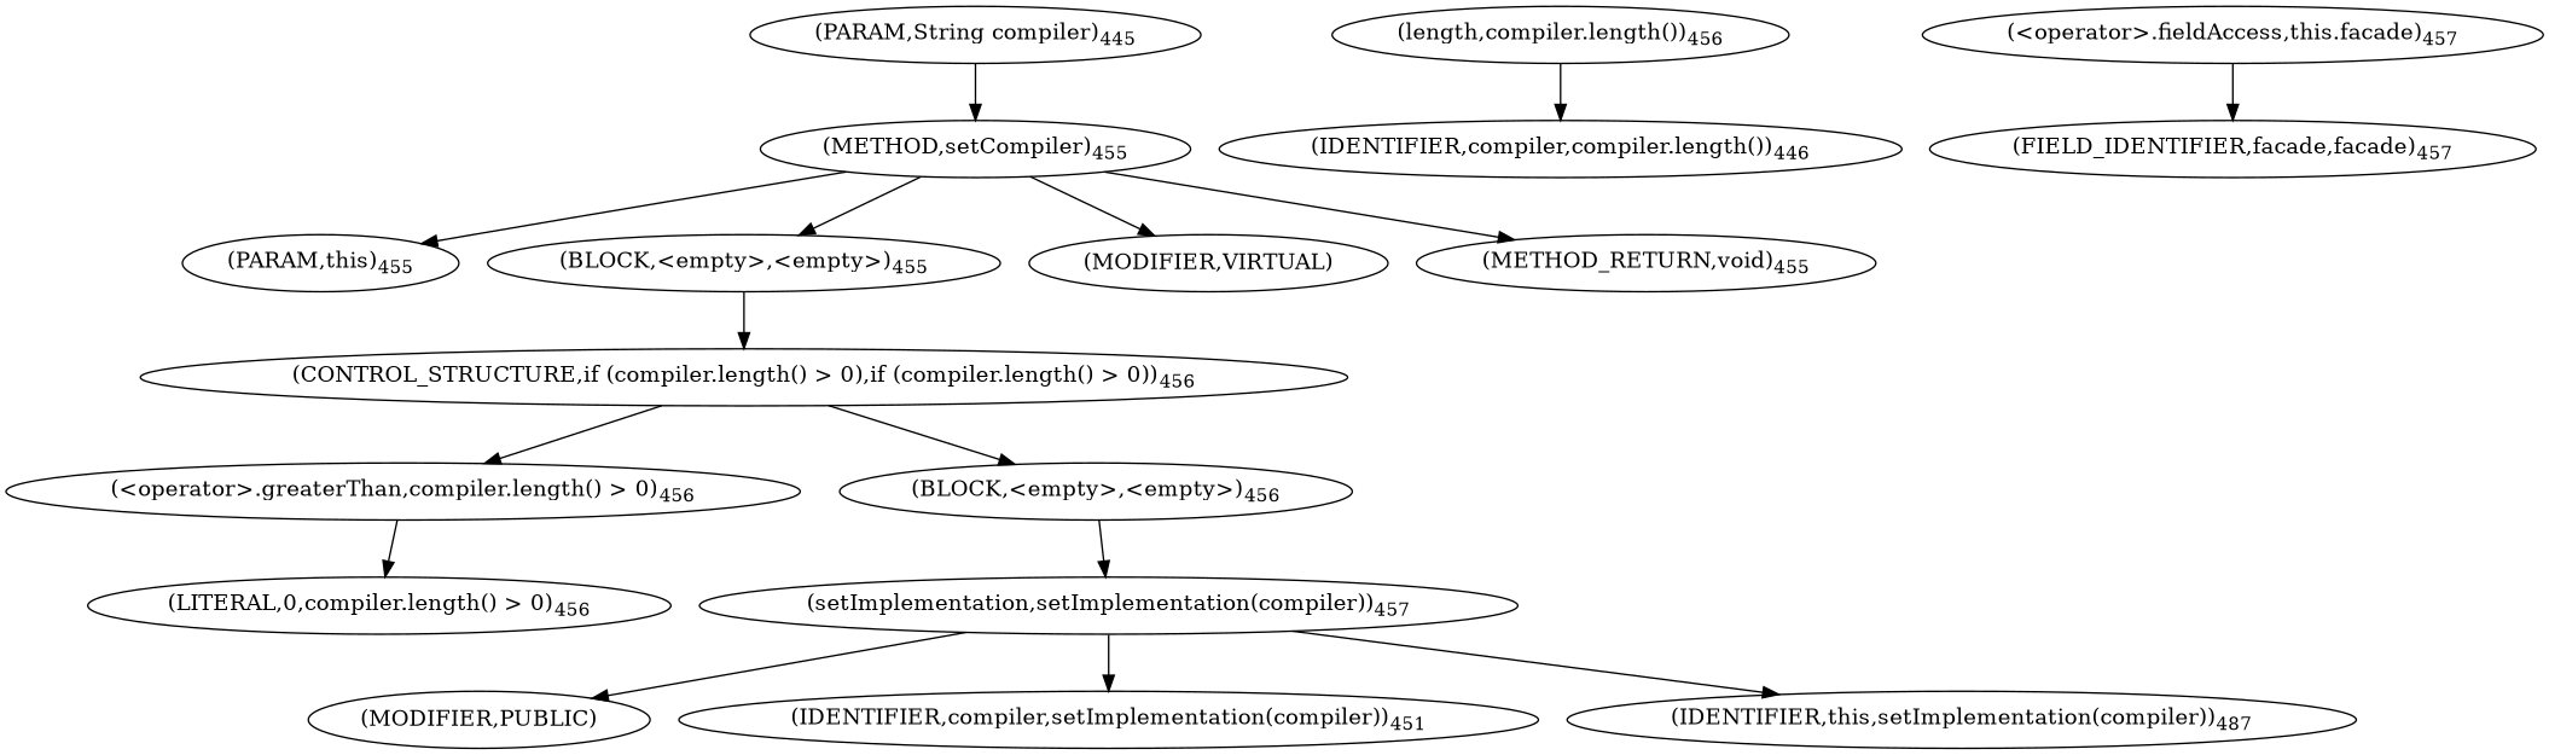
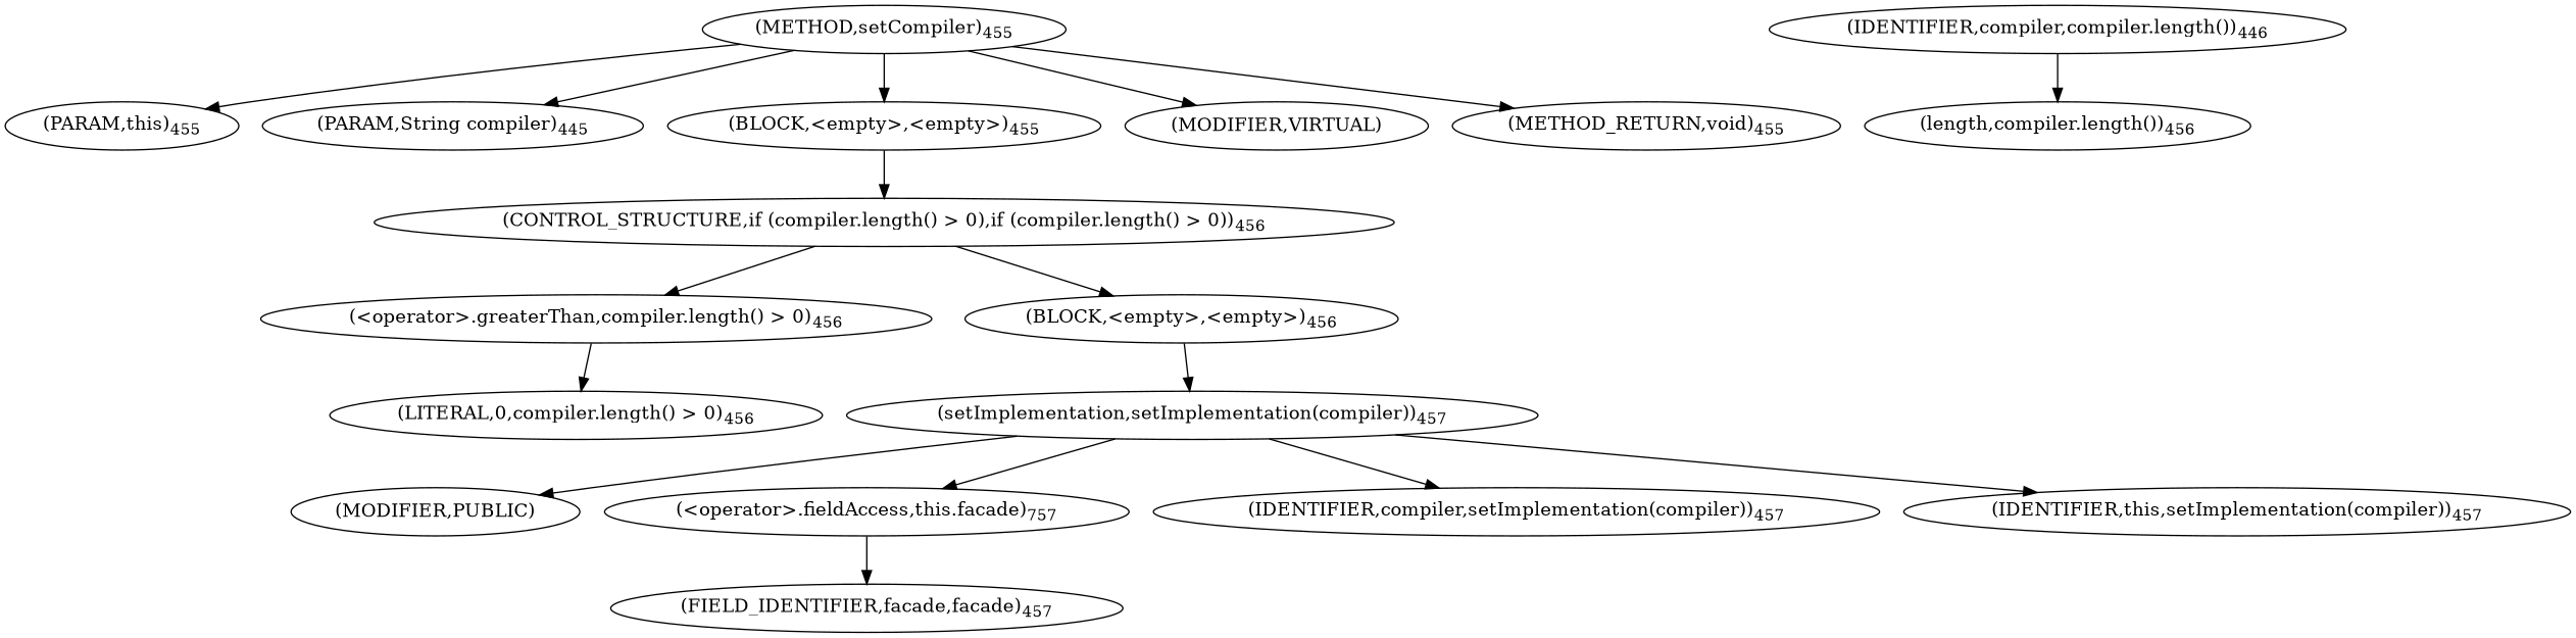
  digraph {
    n1 [label=<(METHOD,setCompiler)<SUB>455</SUB>>]
    n2 [label=<(PARAM,this)<SUB>455</SUB>>]
    n3 [label=<(PARAM,String compiler)<SUB>445</SUB>>]
    n4 [label=<(BLOCK,&lt;empty&gt;,&lt;empty&gt;)<SUB>455</SUB>>]
    n5 [label=<(MODIFIER,VIRTUAL)>]
    n6 [label=<(METHOD_RETURN,void)<SUB>455</SUB>>]
    n7 [label=<(CONTROL_STRUCTURE,if (compiler.length() &gt; 0),if (compiler.length() &gt; 0))<SUB>456</SUB>>]
    n8 [label=<(MODIFIER,PUBLIC)>]
    n9 [label=<(&lt;operator&gt;.greaterThan,compiler.length() &gt; 0)<SUB>456</SUB>>]
    n10 [label=<(BLOCK,&lt;empty&gt;,&lt;empty&gt;)<SUB>456</SUB>>]
    n11 [label=<(LITERAL,0,compiler.length() &gt; 0)<SUB>456</SUB>>]
    n12 [label=<(setImplementation,setImplementation(compiler))<SUB>457</SUB>>]
    n13 [label=<(length,compiler.length())<SUB>456</SUB>>]
    n14 [label=<(IDENTIFIER,compiler,compiler.length())<SUB>446</SUB>>]
-   n15 [label=<(&lt;operator&gt;.fieldAccess,this.facade)<SUB>457</SUB>>]
-   n16 [label=<(IDENTIFIER,compiler,setImplementation(compiler))<SUB>451</SUB>>]
-   n17 [label=<(IDENTIFIER,this,setImplementation(compiler))<SUB>487</SUB>>]
+   n15 [label=<(&lt;operator&gt;.fieldAccess,this.facade)<SUB>757</SUB>>]
+   n16 [label=<(IDENTIFIER,compiler,setImplementation(compiler))<SUB>457</SUB>>]
+   n17 [label=<(IDENTIFIER,this,setImplementation(compiler))<SUB>457</SUB>>]
    n18 [label=<(FIELD_IDENTIFIER,facade,facade)<SUB>457</SUB>>]
    n1 -> n2
-   n3 -> n1
+   n1 -> n3
    n1 -> n4
    n1 -> n5
    n1 -> n6
    n4 -> n7
    n7 -> n9
    n7 -> n10
    n9 -> n11
    n10 -> n12
    n12 -> n8
+   n12 -> n15
    n12 -> n16
    n12 -> n17
-   n13 -> n14
+   n14 -> n13
    n15 -> n18
  }
